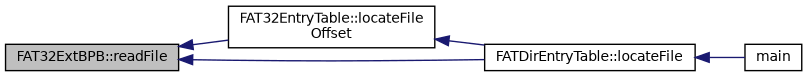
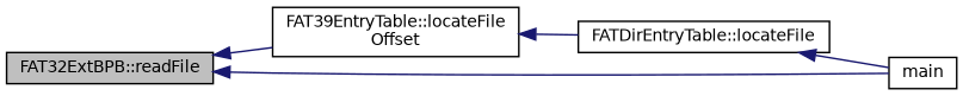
  digraph {
    rankdir=LR
    node [color=black fillcolor=white fontname=Helvetica fontsize=10 shape=record style=filled]
    edge [color=midnightblue dir=back fontname=Helvetica fontsize=10 labelfontname=Helvetica labelfontsize=10 style=solid]
    n1 [fillcolor=grey75 fontcolor=black height=0.2 label="FAT32ExtBPB::readFile" width=0.4]
-   n2 [height=0.2 label="FAT32EntryTable::locateFile\lOffset" width=0.4]
+   n2 [height=0.2 label="FAT39EntryTable::locateFile\lOffset" width=0.4]
    n3 [height=0.2 label="FATDirEntryTable::locateFile" width=0.4]
    n4 [height=0.2 label=main width=0.4]
    n1 -> n2
-   n1 -> n3
+   n1 -> n4
    n2 -> n3
    n3 -> n4
  }
